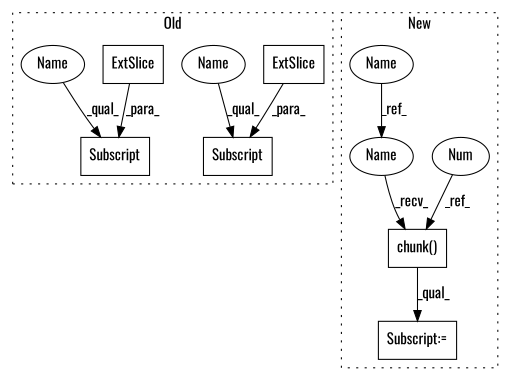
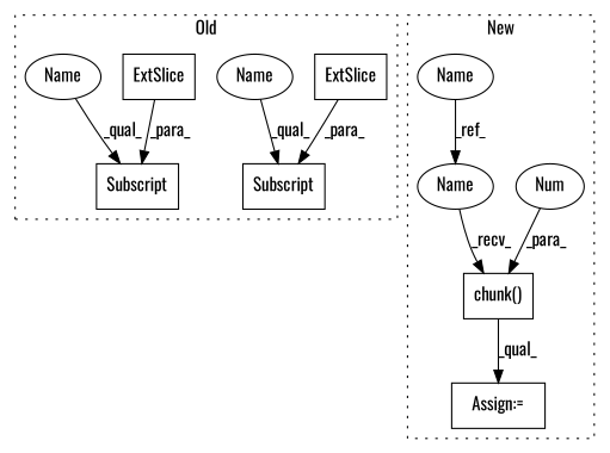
  digraph {
    fontname=Oswald
    node [a=87 fontname=Oswald l=1 s=8840 shape=box]
    edge [fontname=Oswald]
    n1 [a=85 label=ExtSlice]
    n2 [a=63 l="8,0" label=Subscript s="8840,0"]
    n3 [a=63 l="9,0" label=Subscript s="8931,0"]
    n4 [a=85 label=ExtSlice s=8931]
    n5 [label=Name s=8931 shape=ellipse]
    n6 [label=Name shape=ellipse]
    n7 [a=75 l="8,1" label="chunk()" s="9415,9427"]
    n8 [a=76 label=Num s=9423 shape=ellipse]
    n9 [label=Name s=9185 shape=ellipse]
-   n10 [a=68 l=16 label="Subscript:=" s=9399]
+   n10 [a=68 l=16 label="Assign:=" s=9399]
    n11 [label=Name s=9415 shape=ellipse]
    subgraph cluster_1 {
      label=Old
      style=dotted
      n1
      n2
      n3
      n4
      n5
      n6
    }
    subgraph cluster_2 {
      label=New
      style=dotted
      n7
      n8
      n9
      n10
      n11
    }
    n1 -> n2 [label=_para_]
    n4 -> n3 [label=_para_]
    n5 -> n3 [label=_qual_]
    n6 -> n2 [label=_qual_]
    n7 -> n10 [label=_qual_]
-   n8 -> n7 [label=_ref_]
+   n8 -> n7 [label=_para_]
    n9 -> n11 [label=_ref_]
    n11 -> n7 [label=_recv_]
  }
